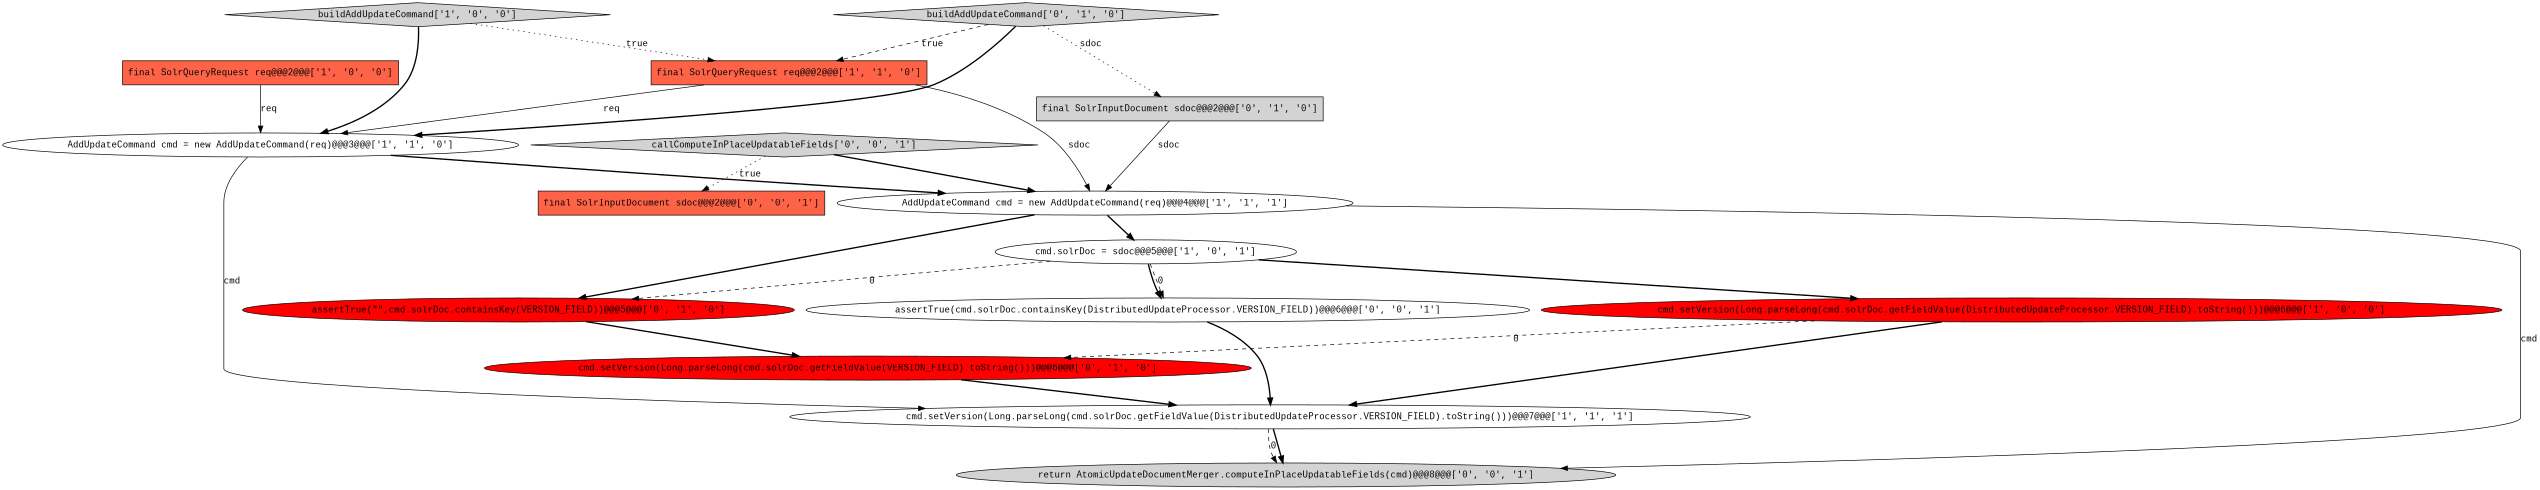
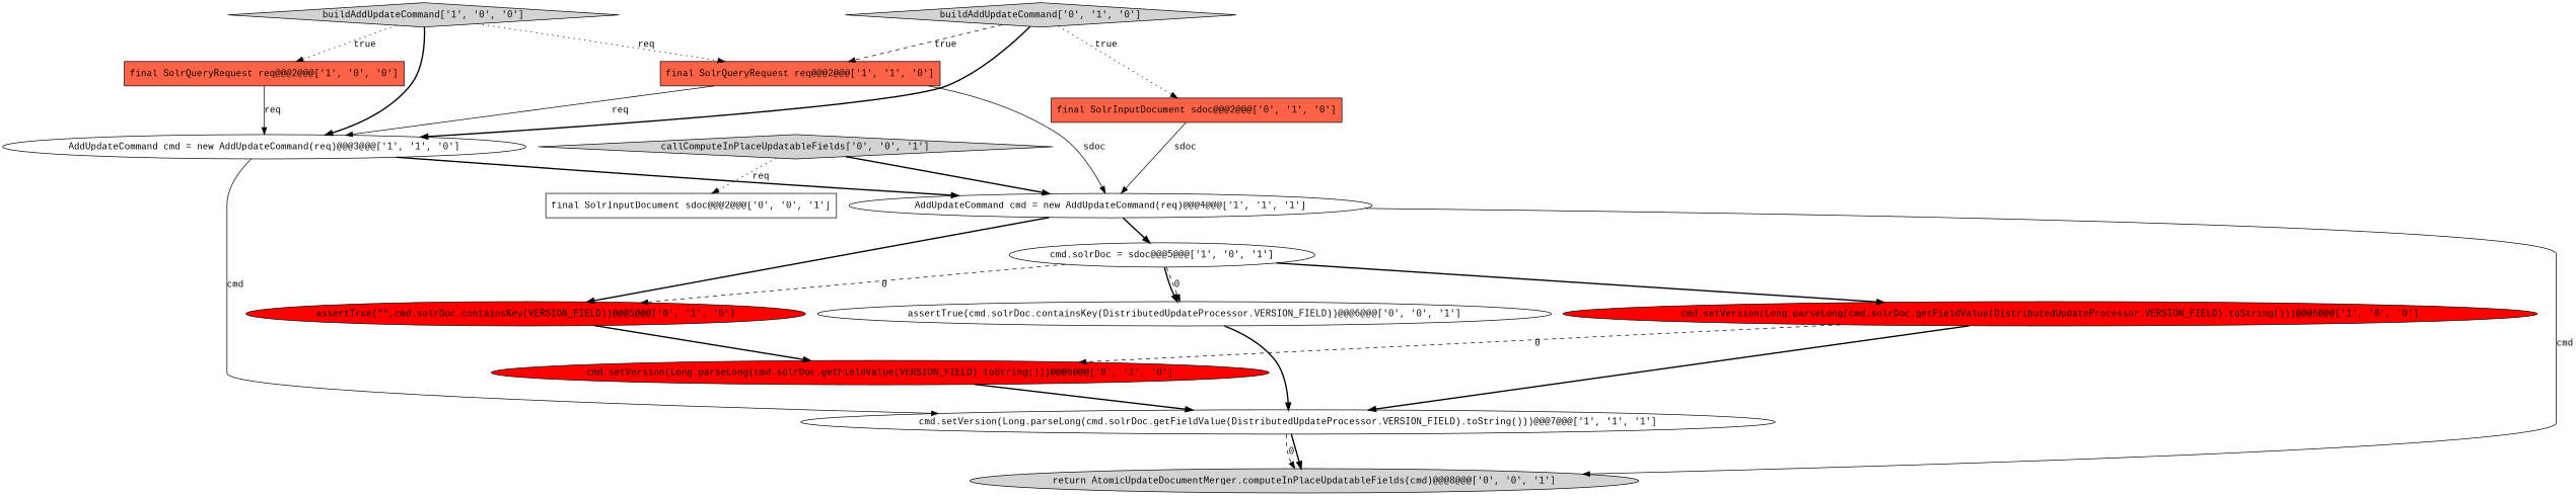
  digraph {
    fontname="Liberation Mono"
    node [fillcolor=white fontname="Liberation Mono" shape=ellipse style=filled]
    edge [fontname="Liberation Mono" style=bold]
    n1 [label="assertTrue(cmd.solrDoc.containsKey(DistributedUpdateProcessor.VERSION_FIELD))@@@6@@@['0', '0', '1']"]
    n2 [label="cmd.setVersion(Long.parseLong(cmd.solrDoc.getFieldValue(DistributedUpdateProcessor.VERSION_FIELD).toString()))@@@7@@@['1', '1', '1']"]
    n3 [fillcolor=lightgray label="return AtomicUpdateDocumentMerger.computeInPlaceUpdatableFields(cmd)@@@8@@@['0', '0', '1']"]
    n4 [fillcolor=tomato label="final SolrQueryRequest req@@@2@@@['1', '0', '0']" shape=box]
    n5 [label="AddUpdateCommand cmd = new AddUpdateCommand(req)@@@3@@@['1', '1', '0']"]
    n6 [label="AddUpdateCommand cmd = new AddUpdateCommand(req)@@@4@@@['1', '1', '1']"]
    n7 [label="cmd.solrDoc = sdoc@@@5@@@['1', '0', '1']"]
    n8 [fillcolor=red label="assertTrue(\"\",cmd.solrDoc.containsKey(VERSION_FIELD))@@@5@@@['0', '1', '0']"]
    n9 [fillcolor=red label="cmd.setVersion(Long.parseLong(cmd.solrDoc.getFieldValue(DistributedUpdateProcessor.VERSION_FIELD).toString()))@@@6@@@['1', '0', '0']"]
    n10 [fillcolor=red label="cmd.setVersion(Long.parseLong(cmd.solrDoc.getFieldValue(VERSION_FIELD).toString()))@@@6@@@['0', '1', '0']"]
    n11 [fillcolor=lightgray label="buildAddUpdateCommand['1', '0', '0']" shape=diamond]
    n12 [fillcolor=tomato label="final SolrQueryRequest req@@@2@@@['1', '1', '0']" shape=box]
    n13 [fillcolor=lightgray label="callComputeInPlaceUpdatableFields['0', '0', '1']" shape=diamond]
-   n14 [fillcolor=tomato label="final SolrInputDocument sdoc@@@2@@@['0', '0', '1']" shape=box]
-   n15 [fillcolor=lightgray label="final SolrInputDocument sdoc@@@2@@@['0', '1', '0']" shape=box]
+   n14 [label="final SolrInputDocument sdoc@@@2@@@['0', '0', '1']" shape=box]
+   n15 [fillcolor=tomato label="final SolrInputDocument sdoc@@@2@@@['0', '1', '0']" shape=box]
    n16 [fillcolor=lightgray label="buildAddUpdateCommand['0', '1', '0']" shape=diamond]
    n1 -> n2
    n2 -> n3
    n2 -> n3 [label=0 style=dashed]
    n4 -> n5 [label=req style=solid]
    n5 -> n2 [label=cmd style=solid]
    n5 -> n6
    n6 -> n3 [label=cmd style=solid]
    n6 -> n7
    n6 -> n8
    n7 -> n1
    n7 -> n1 [label=0 style=dashed]
    n7 -> n8 [label=0 style=dashed]
    n7 -> n9
    n8 -> n10
    n9 -> n2
    n9 -> n10 [label=0 style=dashed]
    n10 -> n2
+   n11 -> n4 [label=true style=dotted]
    n11 -> n5
-   n11 -> n12 [label=true style=dotted]
+   n11 -> n12 [label=req style=dotted]
    n12 -> n5 [label=req style=solid]
    n12 -> n6 [label=sdoc style=solid]
    n13 -> n6
-   n13 -> n14 [label=true style=dotted]
+   n13 -> n14 [label=req style=dotted]
    n15 -> n6 [label=sdoc style=solid]
    n16 -> n5
    n16 -> n12 [label=true style=dashed]
-   n16 -> n15 [label=sdoc style=dotted]
+   n16 -> n15 [label=true style=dotted]
  }
